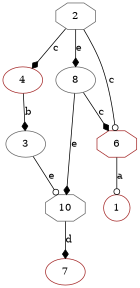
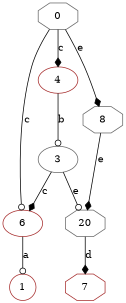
  strict digraph {
    node [color=brown shape=octagon]
    edge [arrowhead=diamond]
    4 [shape=ellipse]
-   0 [color=gray40 label=2]
-   6
-   8 [color=gray40 shape=ellipse]
+   0 [color=gray40]
+   6 [shape=ellipse]
+   8 [color=gray40]
    3 [color=gray40 shape=ellipse]
    1 [shape=circle]
-   10 [color=gray40]
-   7 [shape=ellipse]
-   4 -> 3 [label=b]
+   10 [color=gray40 label=20]
+   7
+   4 -> 3 [arrowhead=odot label=b]
    0 -> 4 [label=c]
    0 -> 6 [arrowhead=odot label=c]
    0 -> 8 [label=e]
    6 -> 1 [arrowhead=odot label=a]
-   8 -> 6 [label=c]
+   3 -> 6 [label=c]
    8 -> 10 [label=e]
    3 -> 10 [arrowhead=odot label=e]
    10 -> 7 [label=d]
  }
